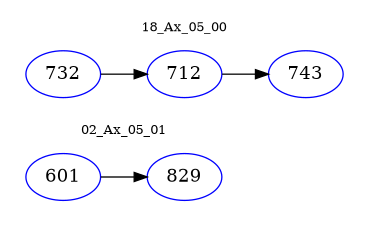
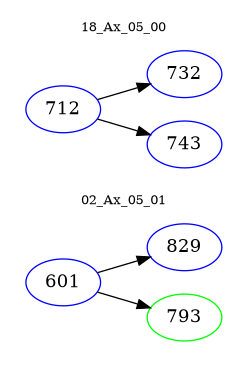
  digraph {
    rankdir=LR
    node [color=blue]
    edge [color=black]
    n1 [label=601]
+   n2 [color=green label=793]
    n3 [label=829]
    n4 [label=712]
    n5 [label=743]
    n6 [label=732]
    subgraph cluster_1 {
      color=white
      fontsize=10
      label="02_Ax_05_01"
      n1
+     n2
      n3
    }
    subgraph cluster_2 {
      color=white
      fontsize=10
      label="18_Ax_05_00"
      n4
      n5
      n6
    }
+   n1 -> n2
    n1 -> n3
    n4 -> n5
-   n6 -> n4
+   n4 -> n6
  }
